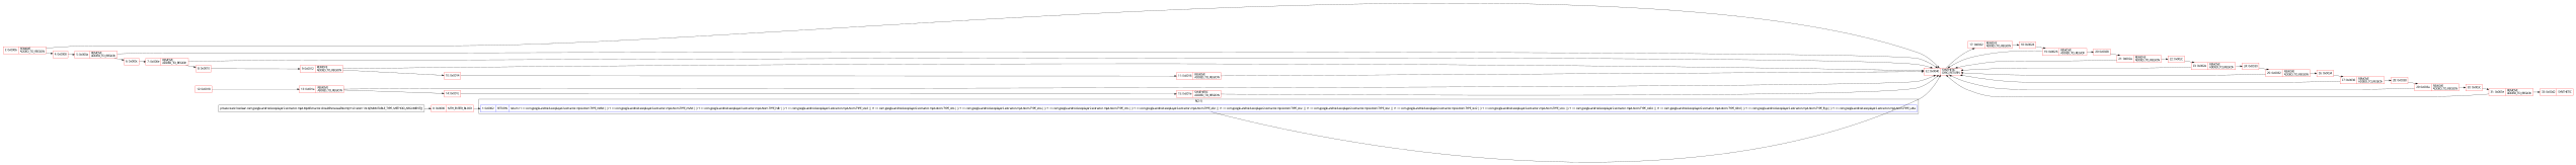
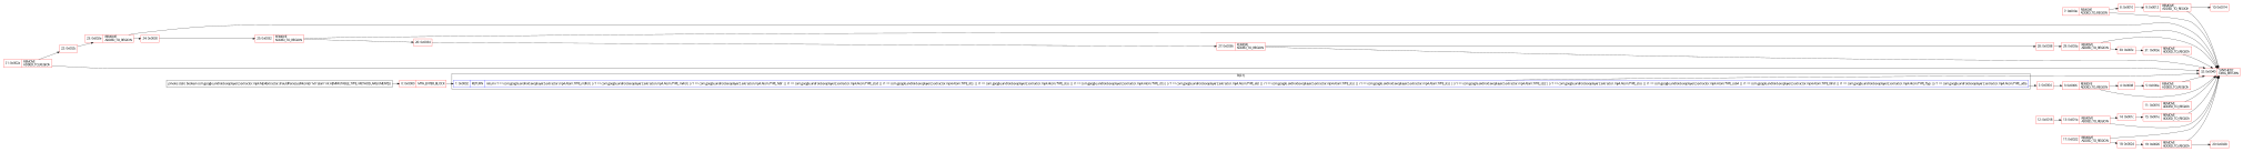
  digraph {
    fontname="Open Sans"
    rankdir=LR
    node [color=red fontname="Open Sans" shape=record]
    edge [fontname="Open Sans"]
    n1 [color=blue label="{1\:\ 0x0002|RETURN\l|return r1 == com.google.android.exoplayer2.extractor.mp4.Atom.TYPE_mdhd \|\| r1 == com.google.android.exoplayer2.extractor.mp4.Atom.TYPE_mvhd \|\| r1 == com.google.android.exoplayer2.extractor.mp4.Atom.TYPE_hdlr \|\| r1 == com.google.android.exoplayer2.extractor.mp4.Atom.TYPE_stsd \|\| r1 == com.google.android.exoplayer2.extractor.mp4.Atom.TYPE_stts \|\| r1 == com.google.android.exoplayer2.extractor.mp4.Atom.TYPE_stss \|\| r1 == com.google.android.exoplayer2.extractor.mp4.Atom.TYPE_ctts \|\| r1 == com.google.android.exoplayer2.extractor.mp4.Atom.TYPE_elst \|\| r1 == com.google.android.exoplayer2.extractor.mp4.Atom.TYPE_stsc \|\| r1 == com.google.android.exoplayer2.extractor.mp4.Atom.TYPE_stsz \|\| r1 == com.google.android.exoplayer2.extractor.mp4.Atom.TYPE_stz2 \|\| r1 == com.google.android.exoplayer2.extractor.mp4.Atom.TYPE_stco \|\| r1 == com.google.android.exoplayer2.extractor.mp4.Atom.TYPE_co64 \|\| r1 == com.google.android.exoplayer2.extractor.mp4.Atom.TYPE_tkhd \|\| r1 == com.google.android.exoplayer2.extractor.mp4.Atom.TYPE_ftyp \|\| r1 == com.google.android.exoplayer2.extractor.mp4.Atom.TYPE_udta\l}"]
+   n2 [label="{2\:\ 0x0004}"]
    n3 [label="{32\:\ 0x0040|SYNTHETIC\lORIG_RETURN\l}"]
    n4 [label="{3\:\ 0x0006|REMOVE\lADDED_TO_REGION\l}"]
    n5 [label="{0\:\ 0x0000|MTH_ENTER_BLOCK\l}"]
    n6 [label="{4\:\ 0x0008}"]
    n7 [label="{5\:\ 0x000a|REMOVE\lADDED_TO_REGION\l}"]
-   n8 [label="{6\:\ 0x000c}"]
    n9 [label="{7\:\ 0x000e|REMOVE\lADDED_TO_REGION\l}"]
    n10 [label="{8\:\ 0x0010}"]
    n11 [label="{9\:\ 0x0012|REMOVE\lADDED_TO_REGION\l}"]
    n12 [label="{10\:\ 0x0014}"]
    n13 [label="{11\:\ 0x0016|REMOVE\lADDED_TO_REGION\l}"]
    n14 [label="{12\:\ 0x0018}"]
    n15 [label="{13\:\ 0x001a|REMOVE\lADDED_TO_REGION\l}"]
    n16 [label="{14\:\ 0x001c}"]
-   n17 [label="{15\:\ 0x001e|SYNTHETIC\lADDED_TO_REGION\l}"]
+   n17 [label="{15\:\ 0x001e|REMOVE\lADDED_TO_REGION\l}"]
    n18 [label="{17\:\ 0x0022|REMOVE\lADDED_TO_REGION\l}"]
    n19 [label="{18\:\ 0x0024}"]
    n20 [label="{19\:\ 0x0026|REMOVE\lADDED_TO_REGION\l}"]
    n21 [label="{20\:\ 0x0028}"]
    n22 [label="{21\:\ 0x002a|REMOVE\lADDED_TO_REGION\l}"]
    n23 [label="{22\:\ 0x002c}"]
    n24 [label="{23\:\ 0x002e|REMOVE\lADDED_TO_REGION\l}"]
    n25 [label="{24\:\ 0x0030}"]
    n26 [label="{25\:\ 0x0032|REMOVE\lADDED_TO_REGION\l}"]
    n27 [label="{26\:\ 0x0034}"]
    n28 [label="{27\:\ 0x0036|REMOVE\lADDED_TO_REGION\l}"]
    n29 [label="{28\:\ 0x0038}"]
    n30 [label="{29\:\ 0x003a|REMOVE\lADDED_TO_REGION\l}"]
    n31 [label="{30\:\ 0x003c}"]
    n32 [label="{31\:\ 0x003e|REMOVE\lADDED_TO_REGION\l}"]
-   n33 [label="{33\:\ 0x0042|SYNTHETIC\l}"]
    n34 [label="{private static boolean com.google.android.exoplayer2.extractor.mp4.Mp4Extractor.shouldParseLeafAtom((r1v0 'atom' int A[IMMUTABLE_TYPE, METHOD_ARGUMENT])) }" color=""]
    subgraph cluster_1 {
      label="R(2:1)"
      n1
    }
+   n1 -> n2
    n1 -> n3
+   n2 -> n4
    n4 -> n3
    n4 -> n6
    n5 -> n1
    n6 -> n7
    n7 -> n3
-   n7 -> n8
-   n8 -> n9
    n9 -> n3
    n9 -> n10
    n10 -> n11
    n11 -> n3
    n11 -> n12
-   n12 -> n13
    n13 -> n3
    n14 -> n15
    n15 -> n3
    n15 -> n16
    n16 -> n17
    n17 -> n3
-   n3 -> n18
+   n18 -> n3
    n18 -> n19
    n19 -> n20
    n20 -> n3
    n20 -> n21
-   n21 -> n22
    n22 -> n3
    n22 -> n23
    n23 -> n24
    n24 -> n3
    n24 -> n25
    n25 -> n26
    n26 -> n3
    n26 -> n27
    n27 -> n28
    n28 -> n3
    n28 -> n29
    n29 -> n30
    n30 -> n3
    n30 -> n31
    n31 -> n32
    n32 -> n3
-   n32 -> n33
    n34 -> n5
  }
